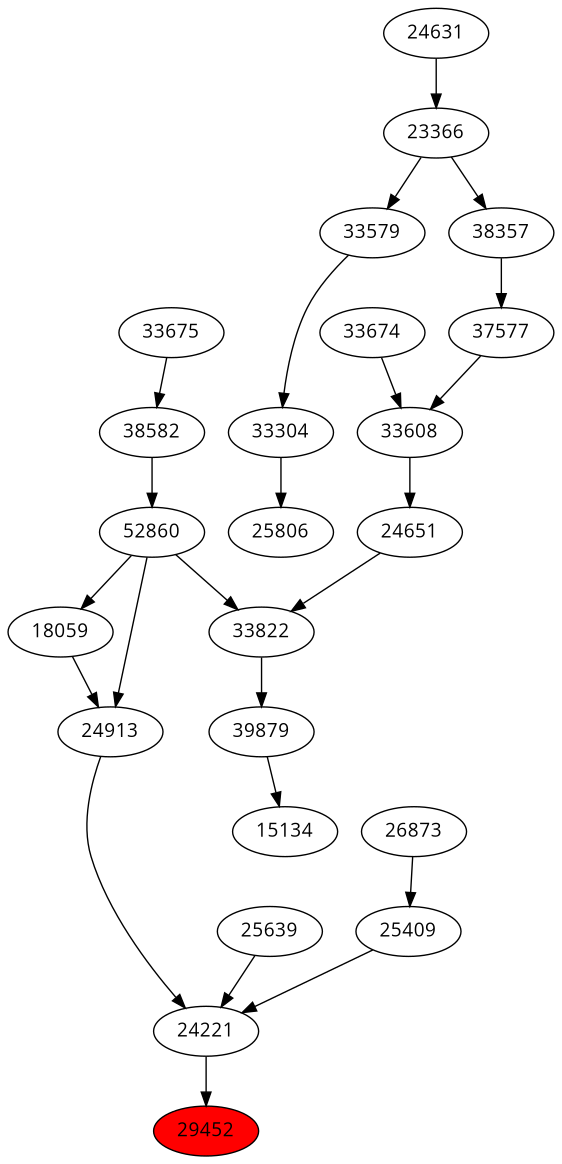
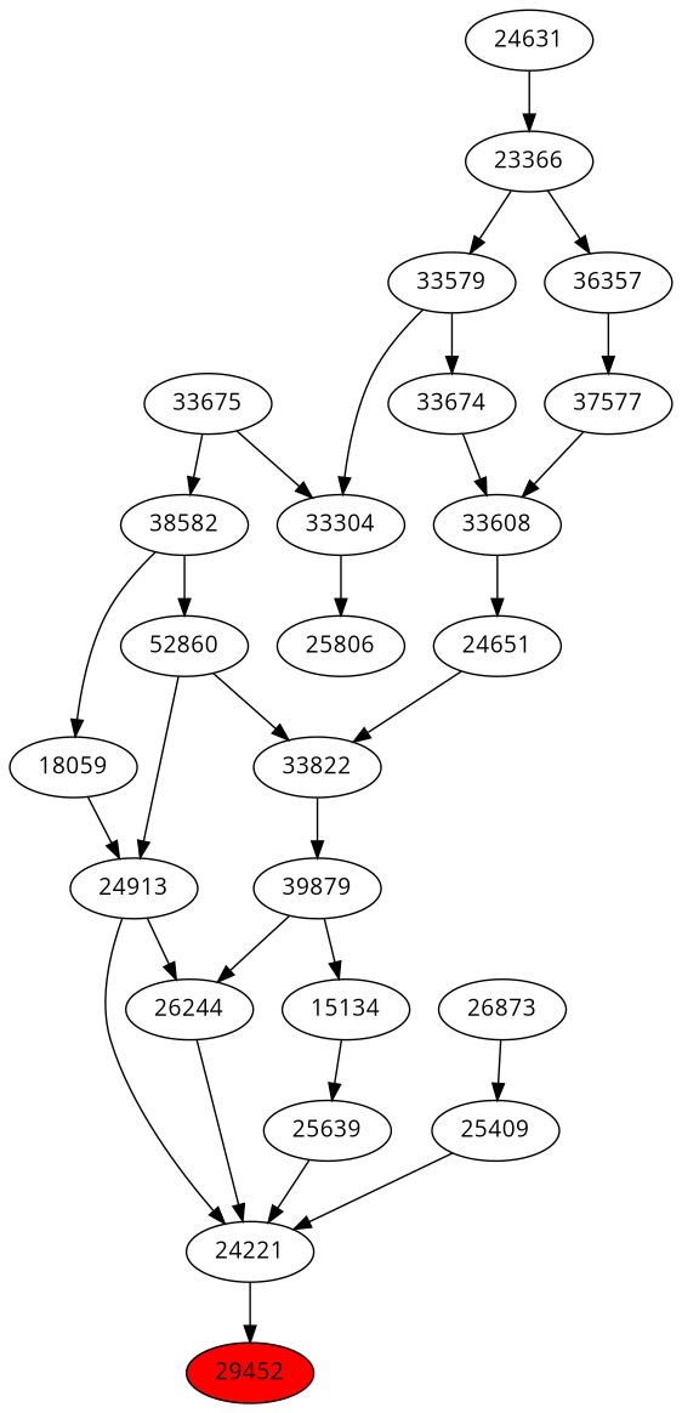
  strict digraph {
    fontname="Open Sans"
    node [fontname="Open Sans"]
    edge [fontname="Open Sans"]
    n1 [fillcolor=red label=29452 style=filled]
    n2 [label=24221]
+   n3 [label=26244]
    n4 [label=25409]
    n5 [label=25639]
    n6 [label=24913]
    n7 [label=26873]
    n8 [label=39879]
    n9 [label=15134]
    n10 [label=18059]
    n11 [label=52860]
    n12 [label=33822]
    n13 [label=38582]
    n14 [label=24651]
    n15 [label=33675]
    n16 [label=33304]
    n17 [label=25806]
    n18 [label=33608]
    n19 [label=37577]
    n20 [label=33579]
    n21 [label=33674]
-   n22 [label=38357]
+   n22 [label=36357]
    n23 [label=23366]
    n24 [label=24631]
    n2 -> n1
+   n3 -> n2
    n4 -> n2
    n5 -> n2
    n6 -> n2
+   n6 -> n3
    n7 -> n4
+   n8 -> n3
    n8 -> n9
+   n9 -> n5
    n10 -> n6
    n11 -> n6
-   n11 -> n10
+   n13 -> n10
    n11 -> n12
    n12 -> n8
    n13 -> n11
    n14 -> n12
    n15 -> n13
+   n15 -> n16
    n16 -> n17
    n18 -> n14
    n19 -> n18
    n20 -> n16
+   n20 -> n21
    n21 -> n18
    n22 -> n19
    n23 -> n20
    n23 -> n22
    n24 -> n23
  }
